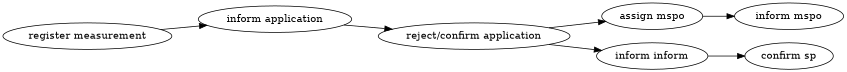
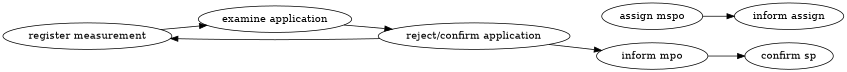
  strict digraph {
    rankdir=LR
    edge [attrs="{'type': 'flow', 'label': 'flow'}"]
    "register measurement" [attrs="{'type': 'Activity', 'label': 'register measurement'}"]
-   "examine application" [attrs="{'type': 'Activity', 'label': 'examine application'}" label="inform application"]
+   "examine application" [attrs="{'type': 'Activity', 'label': 'examine application'}"]
    "reject/confirm application" [attrs="{'type': 'Activity', 'label': 'reject/confirm application'}"]
    n4 [attrs="{'type': 'Activity', 'label': 'assign mspn'}" label="assign mspo"]
-   "inform mpo" [attrs="{'type': 'Activity', 'label': 'inform mpo'}" label="inform inform"]
-   "inform mspo" [attrs="{'type': 'Activity', 'label': 'inform mspo'}"]
+   "inform mpo" [attrs="{'type': 'Activity', 'label': 'inform mpo'}"]
+   "inform mspo" [attrs="{'type': 'Activity', 'label': 'inform mspo'}" label="inform assign"]
    n7 [attrs="{'type': 'Activity', 'label': 'inform sp'}" label="confirm sp"]
    "register measurement" -> "examine application"
    "examine application" -> "reject/confirm application"
-   "reject/confirm application" -> n4
+   "reject/confirm application" -> "register measurement"
    "reject/confirm application" -> "inform mpo"
    n4 -> "inform mspo"
    "inform mpo" -> n7
  }
